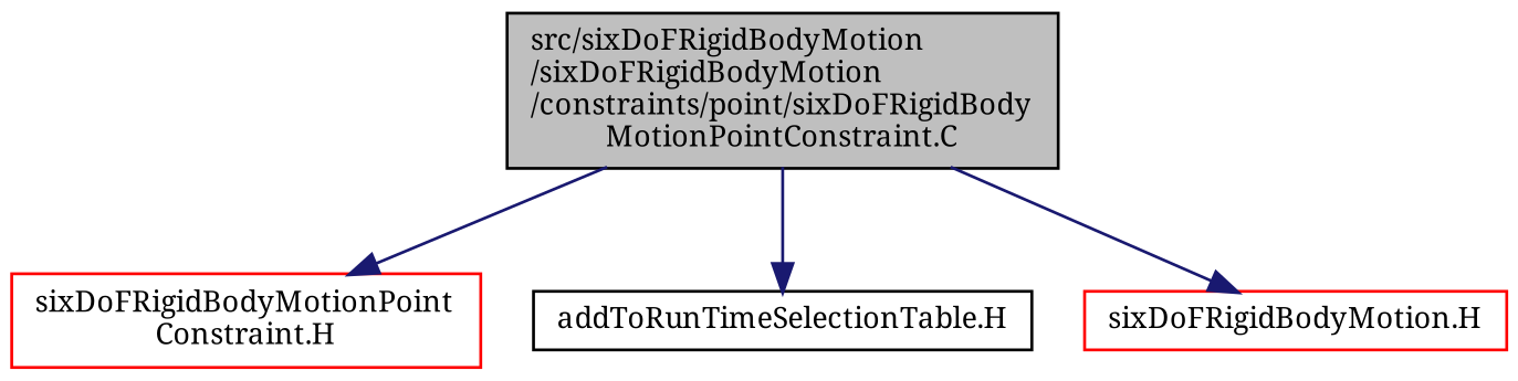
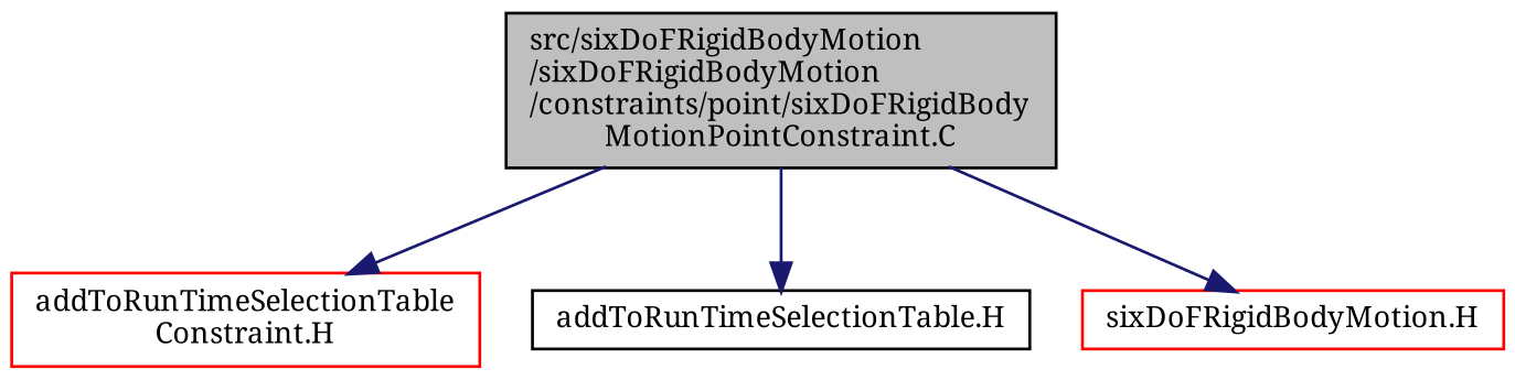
  digraph {
    fontname="Noto Serif"
    node [color=black fontname="Noto Serif" fontsize=10 shape=record]
    edge [color=midnightblue fontname="Noto Serif" fontsize=10 labelfontname=FreeSans labelfontsize=10 style=solid]
    n1 [fillcolor=grey75 fontcolor=black height=0.2 label="src/sixDoFRigidBodyMotion\l/sixDoFRigidBodyMotion\l/constraints/point/sixDoFRigidBody\lMotionPointConstraint.C" style=filled width=0.4]
-   n2 [color=red height=0.2 label="sixDoFRigidBodyMotionPoint\lConstraint.H" width=0.4]
+   n2 [color=red height=0.2 label="addToRunTimeSelectionTable\lConstraint.H" width=0.4]
    n3 [height=0.2 label="addToRunTimeSelectionTable.H" width=0.4]
    n4 [color=red height=0.2 label="sixDoFRigidBodyMotion.H" width=0.4]
    n1 -> n2
    n1 -> n3
    n1 -> n4
  }
